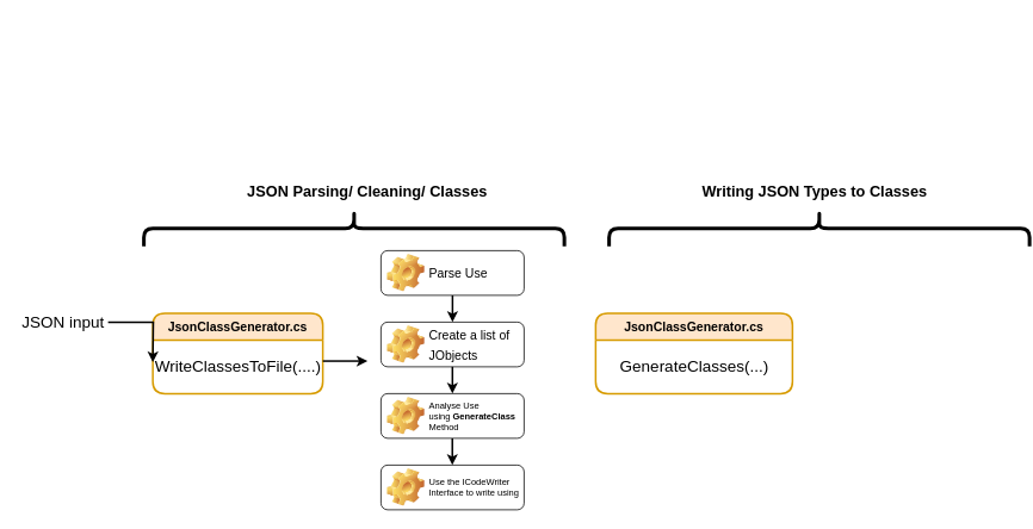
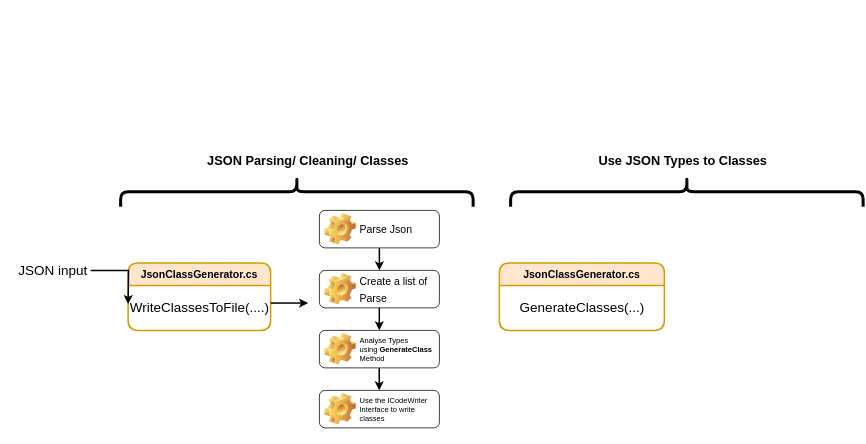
  <mxCell id="0" />
  <mxCell id="1" parent="0" />
  <mxCell id="2" value="JsonClassGenerator.cs" style="swimlane;childLayout=stackLayout;horizontal=1;startSize=30;horizontalStack=0;rounded=1;fontSize=14;fontStyle=1;strokeWidth=2;resizeParent=0;resizeLast=1;shadow=0;dashed=0;align=center;fillColor=#ffe6cc;strokeColor=#d79b00;" vertex="1" parent="1"><mxGeometry x="170" y="350" width="190" height="90" as="geometry" /></mxCell>
  <mxCell id="3" value="&lt;font style=&quot;font-size: 18px;&quot;&gt;WriteClassesToFile(....)&lt;/font&gt;" style="text;html=1;align=center;verticalAlign=middle;resizable=0;points=[];autosize=1;strokeColor=none;fillColor=none;" vertex="1" parent="2"><mxGeometry y="30" width="190" height="60" as="geometry" /></mxCell>
  <mxCell id="4" style="edgeStyle=orthogonalEdgeStyle;rounded=0;orthogonalLoop=1;jettySize=auto;html=1;entryX=0;entryY=0.5;entryDx=0;entryDy=0;strokeColor=default;strokeWidth=2;fontSize=18;" edge="1" parent="1" source="5"><mxGeometry relative="1" as="geometry"><mxPoint x="170" y="405" as="targetPoint" /></mxGeometry></mxCell>
  <mxCell id="5" value="JSON input" style="text;html=1;strokeColor=none;fillColor=none;align=center;verticalAlign=middle;whiteSpace=wrap;rounded=0;fontSize=18;" vertex="1" parent="1"><mxGeometry x="20" y="345" width="100" height="30" as="geometry" /></mxCell>
  <mxCell id="6" style="edgeStyle=orthogonalEdgeStyle;rounded=0;orthogonalLoop=1;jettySize=auto;html=1;entryX=0;entryY=0.5;entryDx=0;entryDy=0;strokeColor=default;strokeWidth=2;fontSize=18;" edge="1" parent="1"><mxGeometry relative="1" as="geometry"><mxPoint x="360" y="403.58" as="sourcePoint" /><mxPoint x="410" y="403.58" as="targetPoint" /></mxGeometry></mxCell>
  <mxCell id="7" style="edgeStyle=orthogonalEdgeStyle;rounded=0;orthogonalLoop=1;jettySize=auto;html=1;strokeColor=default;strokeWidth=2;fontSize=14;" edge="1" parent="1" source="8"><mxGeometry relative="1" as="geometry"><mxPoint x="505" y="360" as="targetPoint" /></mxGeometry></mxCell>
- <mxCell id="8" value="&lt;span style=&quot;font-weight: normal;&quot;&gt;&lt;font style=&quot;font-size: 14px;&quot;&gt;Parse Use&lt;/font&gt;&lt;/span&gt;" style="label;whiteSpace=wrap;html=1;image=img/clipart/Gear_128x128.png;fontSize=18;" vertex="1" parent="1"><mxGeometry x="425" y="280" width="160" height="50" as="geometry" /></mxCell>
- <mxCell id="9" value="&lt;span style=&quot;font-weight: normal;&quot;&gt;&lt;font style=&quot;font-size: 14px;&quot;&gt;Create a list of JObjects&lt;/font&gt;&lt;/span&gt;" style="label;whiteSpace=wrap;html=1;image=img/clipart/Gear_128x128.png;fontSize=18;" vertex="1" parent="1"><mxGeometry x="425" y="360" width="160" height="50" as="geometry" /></mxCell>
- <mxCell id="10" value="&lt;p style=&quot;line-height: 120%; font-size: 10px;&quot;&gt;&lt;font style=&quot;font-size: 10px;&quot;&gt;&lt;span style=&quot;font-weight: normal;&quot;&gt;&lt;font style=&quot;font-size: 10px;&quot;&gt;Analyse Use using&amp;nbsp;&lt;/font&gt;&lt;/span&gt;GenerateClass &lt;span style=&quot;font-weight: 400;&quot;&gt;Method&lt;/span&gt;&lt;/font&gt;&lt;/p&gt;" style="label;whiteSpace=wrap;html=1;image=img/clipart/Gear_128x128.png;fontSize=18;" vertex="1" parent="1"><mxGeometry x="425" y="440" width="160" height="50" as="geometry" /></mxCell>
+ <mxCell id="8" value="&lt;span style=&quot;font-weight: normal;&quot;&gt;&lt;font style=&quot;font-size: 14px;&quot;&gt;Parse Json&lt;/font&gt;&lt;/span&gt;" style="label;whiteSpace=wrap;html=1;image=img/clipart/Gear_128x128.png;fontSize=18;" vertex="1" parent="1"><mxGeometry x="425" y="280" width="160" height="50" as="geometry" /></mxCell>
+ <mxCell id="9" value="&lt;span style=&quot;font-weight: normal;&quot;&gt;&lt;font style=&quot;font-size: 14px;&quot;&gt;Create a list of Parse&lt;/font&gt;&lt;/span&gt;" style="label;whiteSpace=wrap;html=1;image=img/clipart/Gear_128x128.png;fontSize=18;" vertex="1" parent="1"><mxGeometry x="425" y="360" width="160" height="50" as="geometry" /></mxCell>
+ <mxCell id="10" value="&lt;p style=&quot;line-height: 120%; font-size: 10px;&quot;&gt;&lt;font style=&quot;font-size: 10px;&quot;&gt;&lt;span style=&quot;font-weight: normal;&quot;&gt;&lt;font style=&quot;font-size: 10px;&quot;&gt;Analyse Types using&amp;nbsp;&lt;/font&gt;&lt;/span&gt;GenerateClass &lt;span style=&quot;font-weight: 400;&quot;&gt;Method&lt;/span&gt;&lt;/font&gt;&lt;/p&gt;" style="label;whiteSpace=wrap;html=1;image=img/clipart/Gear_128x128.png;fontSize=18;" vertex="1" parent="1"><mxGeometry x="425" y="440" width="160" height="50" as="geometry" /></mxCell>
  <mxCell id="11" style="edgeStyle=orthogonalEdgeStyle;rounded=0;orthogonalLoop=1;jettySize=auto;html=1;strokeColor=default;strokeWidth=2;fontSize=14;" edge="1" parent="1"><mxGeometry relative="1" as="geometry"><mxPoint x="504.9" y="440" as="targetPoint" /><mxPoint x="504.9" y="410" as="sourcePoint" /></mxGeometry></mxCell>
- <mxCell id="12" value="&lt;p style=&quot;line-height: 120%; font-size: 10px;&quot;&gt;&lt;span style=&quot;font-weight: 400;&quot;&gt;Use the ICodeWriter Interface to write using&amp;nbsp;&lt;/span&gt;&lt;/p&gt;" style="label;whiteSpace=wrap;html=1;image=img/clipart/Gear_128x128.png;fontSize=18;" vertex="1" parent="1"><mxGeometry x="425" y="520" width="160" height="50" as="geometry" /></mxCell>
+ <mxCell id="12" value="&lt;p style=&quot;line-height: 120%; font-size: 10px;&quot;&gt;&lt;span style=&quot;font-weight: 400;&quot;&gt;Use the ICodeWriter Interface to write classes&amp;nbsp;&lt;/span&gt;&lt;/p&gt;" style="label;whiteSpace=wrap;html=1;image=img/clipart/Gear_128x128.png;fontSize=18;" vertex="1" parent="1"><mxGeometry x="425" y="520" width="160" height="50" as="geometry" /></mxCell>
  <mxCell id="13" style="edgeStyle=orthogonalEdgeStyle;rounded=0;orthogonalLoop=1;jettySize=auto;html=1;strokeColor=default;strokeWidth=2;fontSize=14;" edge="1" parent="1"><mxGeometry relative="1" as="geometry"><mxPoint x="504.8" y="520" as="targetPoint" /><mxPoint x="504.8" y="490" as="sourcePoint" /></mxGeometry></mxCell>
  <mxCell id="14" value="" style="shape=curlyBracket;whiteSpace=wrap;html=1;rounded=1;flipH=1;labelPosition=right;verticalLabelPosition=middle;align=left;verticalAlign=middle;fontSize=10;rotation=-90;strokeWidth=4;" vertex="1" parent="1"><mxGeometry x="375" y="20" width="40" height="470" as="geometry" /></mxCell>
  <mxCell id="15" value="&lt;b&gt;&lt;font style=&quot;font-size: 17px;&quot;&gt;JSON Parsing/ Cleaning/ Classes&lt;/font&gt;&lt;/b&gt;" style="text;html=1;strokeColor=none;fillColor=none;align=center;verticalAlign=middle;whiteSpace=wrap;rounded=0;strokeWidth=4;fontSize=10;" vertex="1" parent="1"><mxGeometry x="245" y="200" width="330" height="30" as="geometry" /></mxCell>
  <mxCell id="16" value="" style="shape=curlyBracket;whiteSpace=wrap;html=1;rounded=1;flipH=1;labelPosition=right;verticalLabelPosition=middle;align=left;verticalAlign=middle;fontSize=10;rotation=-90;strokeWidth=4;" vertex="1" parent="1"><mxGeometry x="895" y="20" width="40" height="470" as="geometry" /></mxCell>
- <mxCell id="17" value="&lt;b&gt;&lt;font style=&quot;font-size: 17px;&quot;&gt;Writing JSON Types to Classes&lt;/font&gt;&lt;/b&gt;" style="text;html=1;strokeColor=none;fillColor=none;align=center;verticalAlign=middle;whiteSpace=wrap;rounded=0;strokeWidth=4;fontSize=10;" vertex="1" parent="1"><mxGeometry x="745" y="200" width="330" height="30" as="geometry" /></mxCell>
+ <mxCell id="17" value="&lt;b&gt;&lt;font style=&quot;font-size: 17px;&quot;&gt;Use JSON Types to Classes&lt;/font&gt;&lt;/b&gt;" style="text;html=1;strokeColor=none;fillColor=none;align=center;verticalAlign=middle;whiteSpace=wrap;rounded=0;strokeWidth=4;fontSize=10;" vertex="1" parent="1"><mxGeometry x="745" y="200" width="330" height="30" as="geometry" /></mxCell>
  <mxCell id="18" value="JsonClassGenerator.cs" style="swimlane;childLayout=stackLayout;horizontal=1;startSize=30;horizontalStack=0;rounded=1;fontSize=14;fontStyle=1;strokeWidth=2;resizeParent=0;resizeLast=1;shadow=0;dashed=0;align=center;fillColor=#ffe6cc;strokeColor=#d79b00;" vertex="1" parent="1"><mxGeometry x="665" y="350" width="220" height="90" as="geometry" /></mxCell>
  <mxCell id="19" value="&lt;font style=&quot;font-size: 18px;&quot;&gt;GenerateClasses(...)&lt;/font&gt;" style="text;html=1;align=center;verticalAlign=middle;resizable=0;points=[];autosize=1;strokeColor=none;fillColor=none;" vertex="1" parent="18"><mxGeometry y="30" width="220" height="60" as="geometry" /></mxCell>
